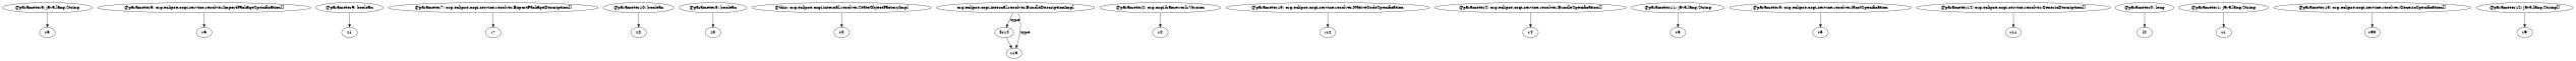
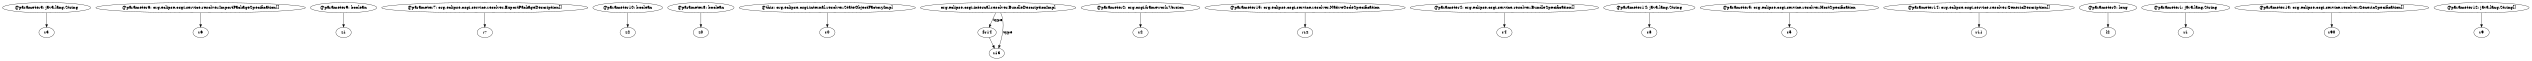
  digraph {
    n1 [label="@parameter3: java.lang.String"]
    n2 [label=r3]
    n3 [label="@parameter6: org.eclipse.osgi.service.resolver.ImportPackageSpecification[]"]
    n4 [label=r6]
    n5 [label="@parameter9: boolean"]
    n6 [label=z1]
    n7 [label="@parameter7: org.eclipse.osgi.service.resolver.ExportPackageDescription[]"]
    n8 [label=r7]
    n9 [label="@parameter10: boolean"]
    n10 [label=z2]
    n11 [label="@parameter8: boolean"]
    n12 [label=z0]
    n13 [label="@this: org.eclipse.osgi.internal.resolver.StateObjectFactoryImpl"]
    n14 [label=r0]
    n15 [label="org.eclipse.osgi.internal.resolver.BundleDescriptionImpl"]
    n16 [label="$r14"]
    n17 [label=r13]
    n18 [label="@parameter2: org.osgi.framework.Version"]
    n19 [label=r2]
    n20 [label="@parameter15: org.eclipse.osgi.service.resolver.NativeCodeSpecification"]
    n21 [label=r12]
    n22 [label="@parameter4: org.eclipse.osgi.service.resolver.BundleSpecification[]"]
    n23 [label=r4]
-   n24 [label="@parameter11: java.lang.String"]
+   n24 [label="@parameter14: java.lang.String"]
    n25 [label=r8]
    n26 [label="@parameter5: org.eclipse.osgi.service.resolver.HostSpecification"]
    n27 [label=r5]
    n28 [label="@parameter14: org.eclipse.osgi.service.resolver.GenericDescription[]"]
    n29 [label=r11]
    n30 [label="@parameter0: long"]
    n31 [label=l2]
    n32 [label="@parameter1: java.lang.String"]
    n33 [label=r1]
    n34 [label="@parameter13: org.eclipse.osgi.service.resolver.GenericSpecification[]"]
    n35 [label=r90]
    n36 [label="@parameter12: java.lang.String[]"]
    n37 [label=r9]
    n1 -> n2
    n3 -> n4
    n5 -> n6
    n7 -> n8
    n9 -> n10
    n11 -> n12
    n13 -> n14
    n15 -> n16 [label=type]
    n15 -> n17 [label=type]
    n16 -> n17
    n18 -> n19
    n20 -> n21
    n22 -> n23
    n24 -> n25
    n26 -> n27
    n28 -> n29
    n30 -> n31
    n32 -> n33
    n34 -> n35
    n36 -> n37
  }
